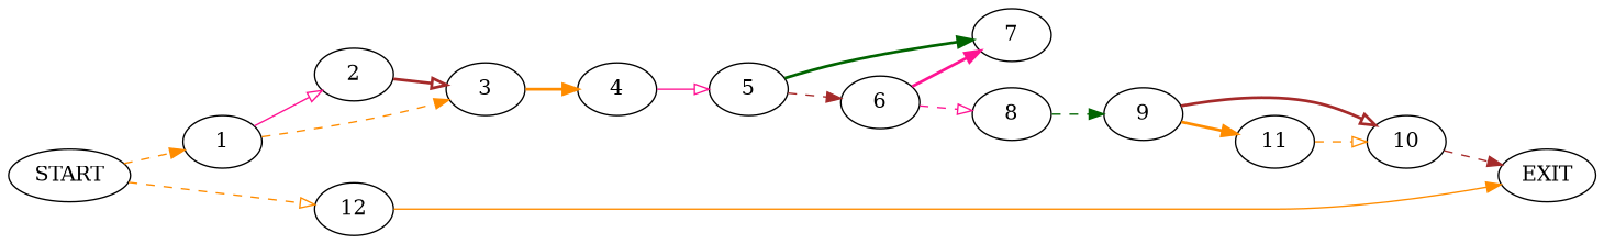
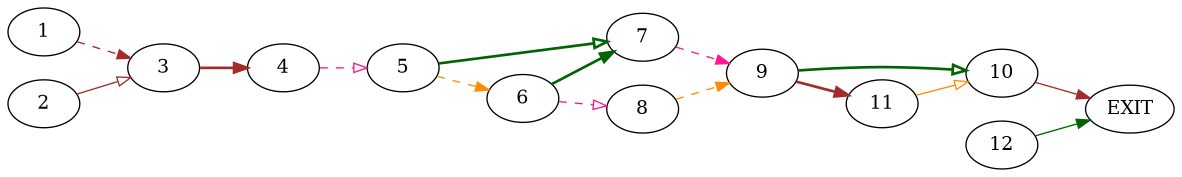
  digraph {
    rankdir=LR
    edge [arrowhead=normal color=darkorange style=dashed]
-   n1 [label=START]
    1
    12
    2
    3
    n6 [label=EXIT]
    4
    5
    6
    7
    8
    9
    10
    11
-   n1 -> 1
-   n1 -> 12 [arrowhead=onormal]
-   1 -> 2 [arrowhead=onormal color=deeppink style=solid]
-   1 -> 3
-   12 -> n6 [style=solid]
-   2 -> 3 [arrowhead=onormal color=brown style=bold]
-   3 -> 4 [style=bold]
-   4 -> 5 [arrowhead=onormal color=deeppink style=solid]
-   5 -> 6 [color=brown]
-   5 -> 7 [color=darkgreen style=bold]
-   6 -> 7 [color=deeppink style=bold]
+   1 -> 3 [color=brown]
+   12 -> n6 [color=darkgreen style=solid]
+   2 -> 3 [arrowhead=onormal color=brown style=solid]
+   3 -> 4 [color=brown style=bold]
+   4 -> 5 [arrowhead=onormal color=deeppink]
+   5 -> 6
+   5 -> 7 [arrowhead=onormal color=darkgreen style=bold]
+   6 -> 7 [color=darkgreen style=bold]
    6 -> 8 [arrowhead=onormal color=deeppink]
-   8 -> 9 [color=darkgreen]
-   9 -> 10 [arrowhead=onormal color=brown style=bold]
-   9 -> 11 [style=bold]
-   10 -> n6 [color=brown]
-   11 -> 10 [arrowhead=onormal]
+   7 -> 9 [color=deeppink]
+   8 -> 9
+   9 -> 10 [arrowhead=onormal color=darkgreen style=bold]
+   9 -> 11 [color=brown style=bold]
+   10 -> n6 [color=brown style=solid]
+   11 -> 10 [arrowhead=onormal style=solid]
  }
